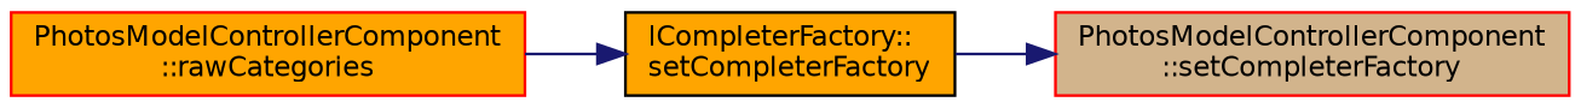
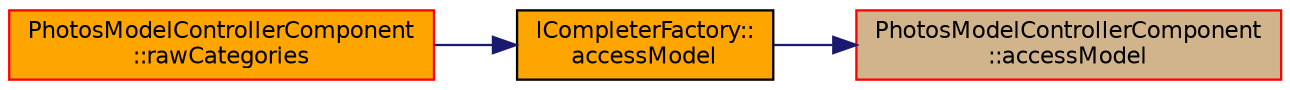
  digraph {
    rankdir=RL
    node [color=red fillcolor=orange fontname=Helvetica fontsize=10 shape=record style=filled]
    edge [color=midnightblue dir=back fontname=Helvetica fontsize=10 labelfontname=Helvetica labelfontsize=10 style=solid]
-   n1 [color=black fontcolor=black height=0.2 label="ICompleterFactory::\lsetCompleterFactory" width=0.4]
+   n1 [color=black fontcolor=black height=0.2 label="ICompleterFactory::\laccessModel" width=0.4]
    n2 [height=0.2 label="PhotosModelControllerComponent\l::rawCategories" width=0.4]
-   n3 [fillcolor=tan height=0.2 label="PhotosModelControllerComponent\l::setCompleterFactory" width=0.4]
+   n3 [fillcolor=tan height=0.2 label="PhotosModelControllerComponent\l::accessModel" width=0.4]
    n1 -> n2
    n3 -> n1
  }
